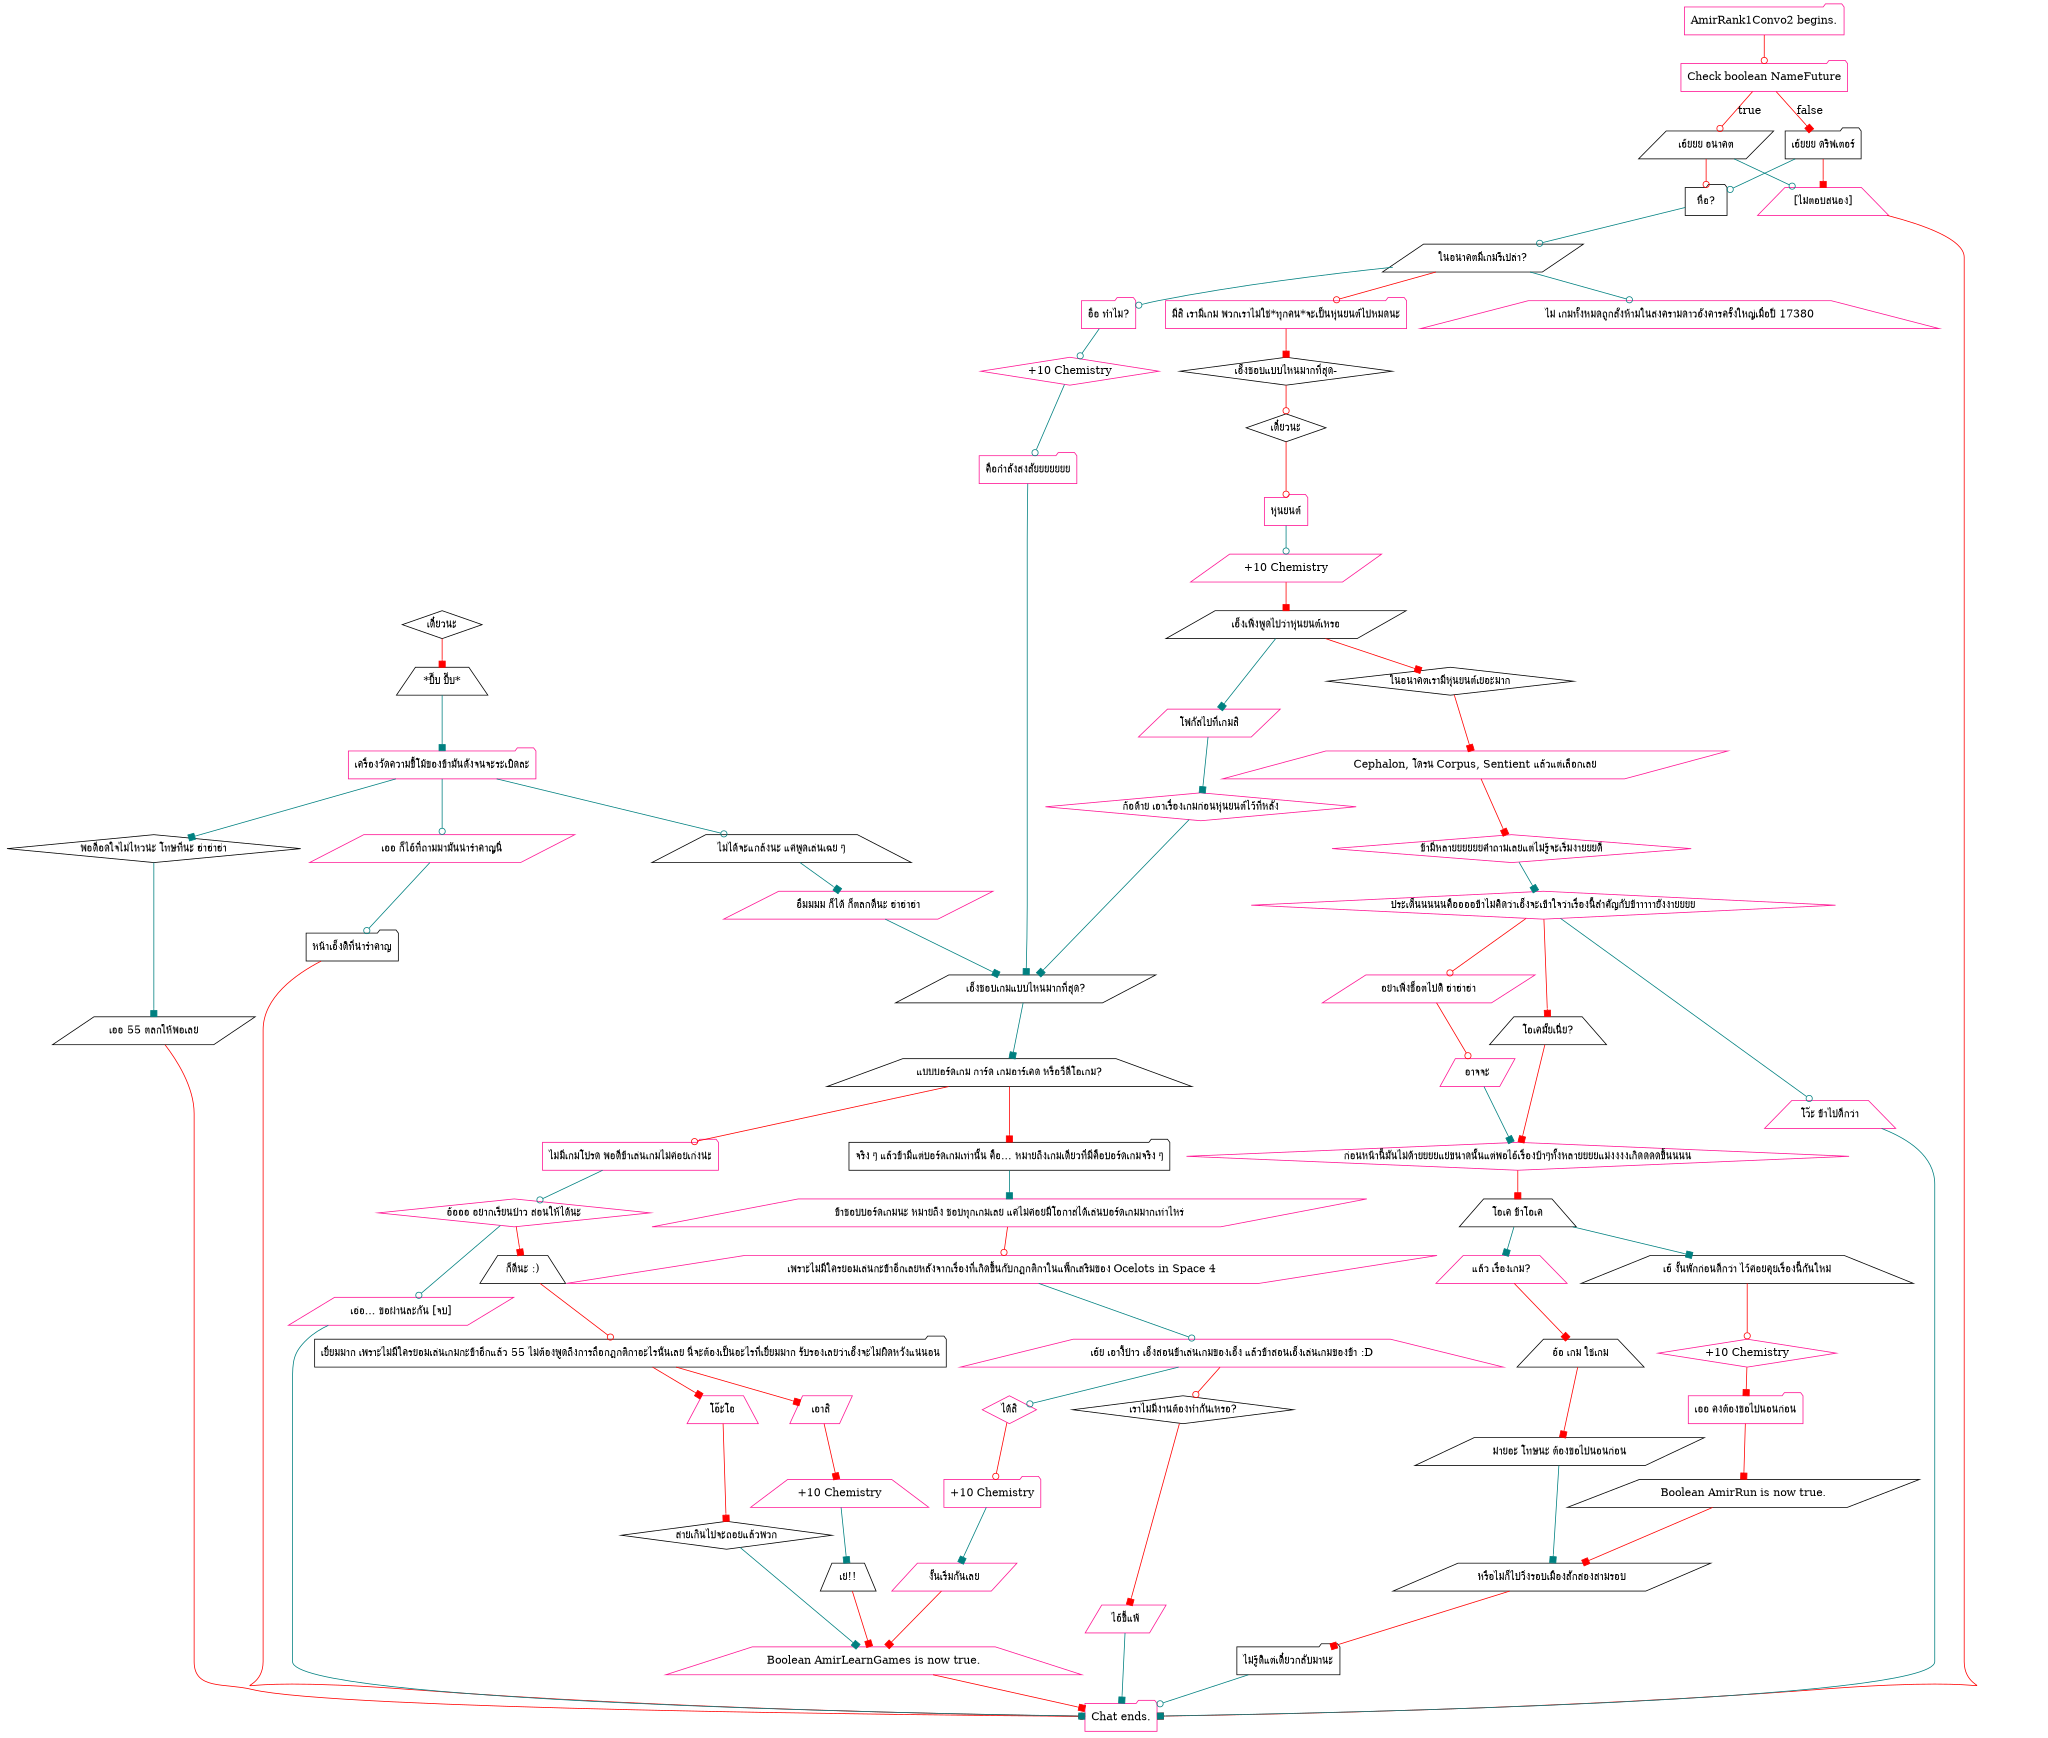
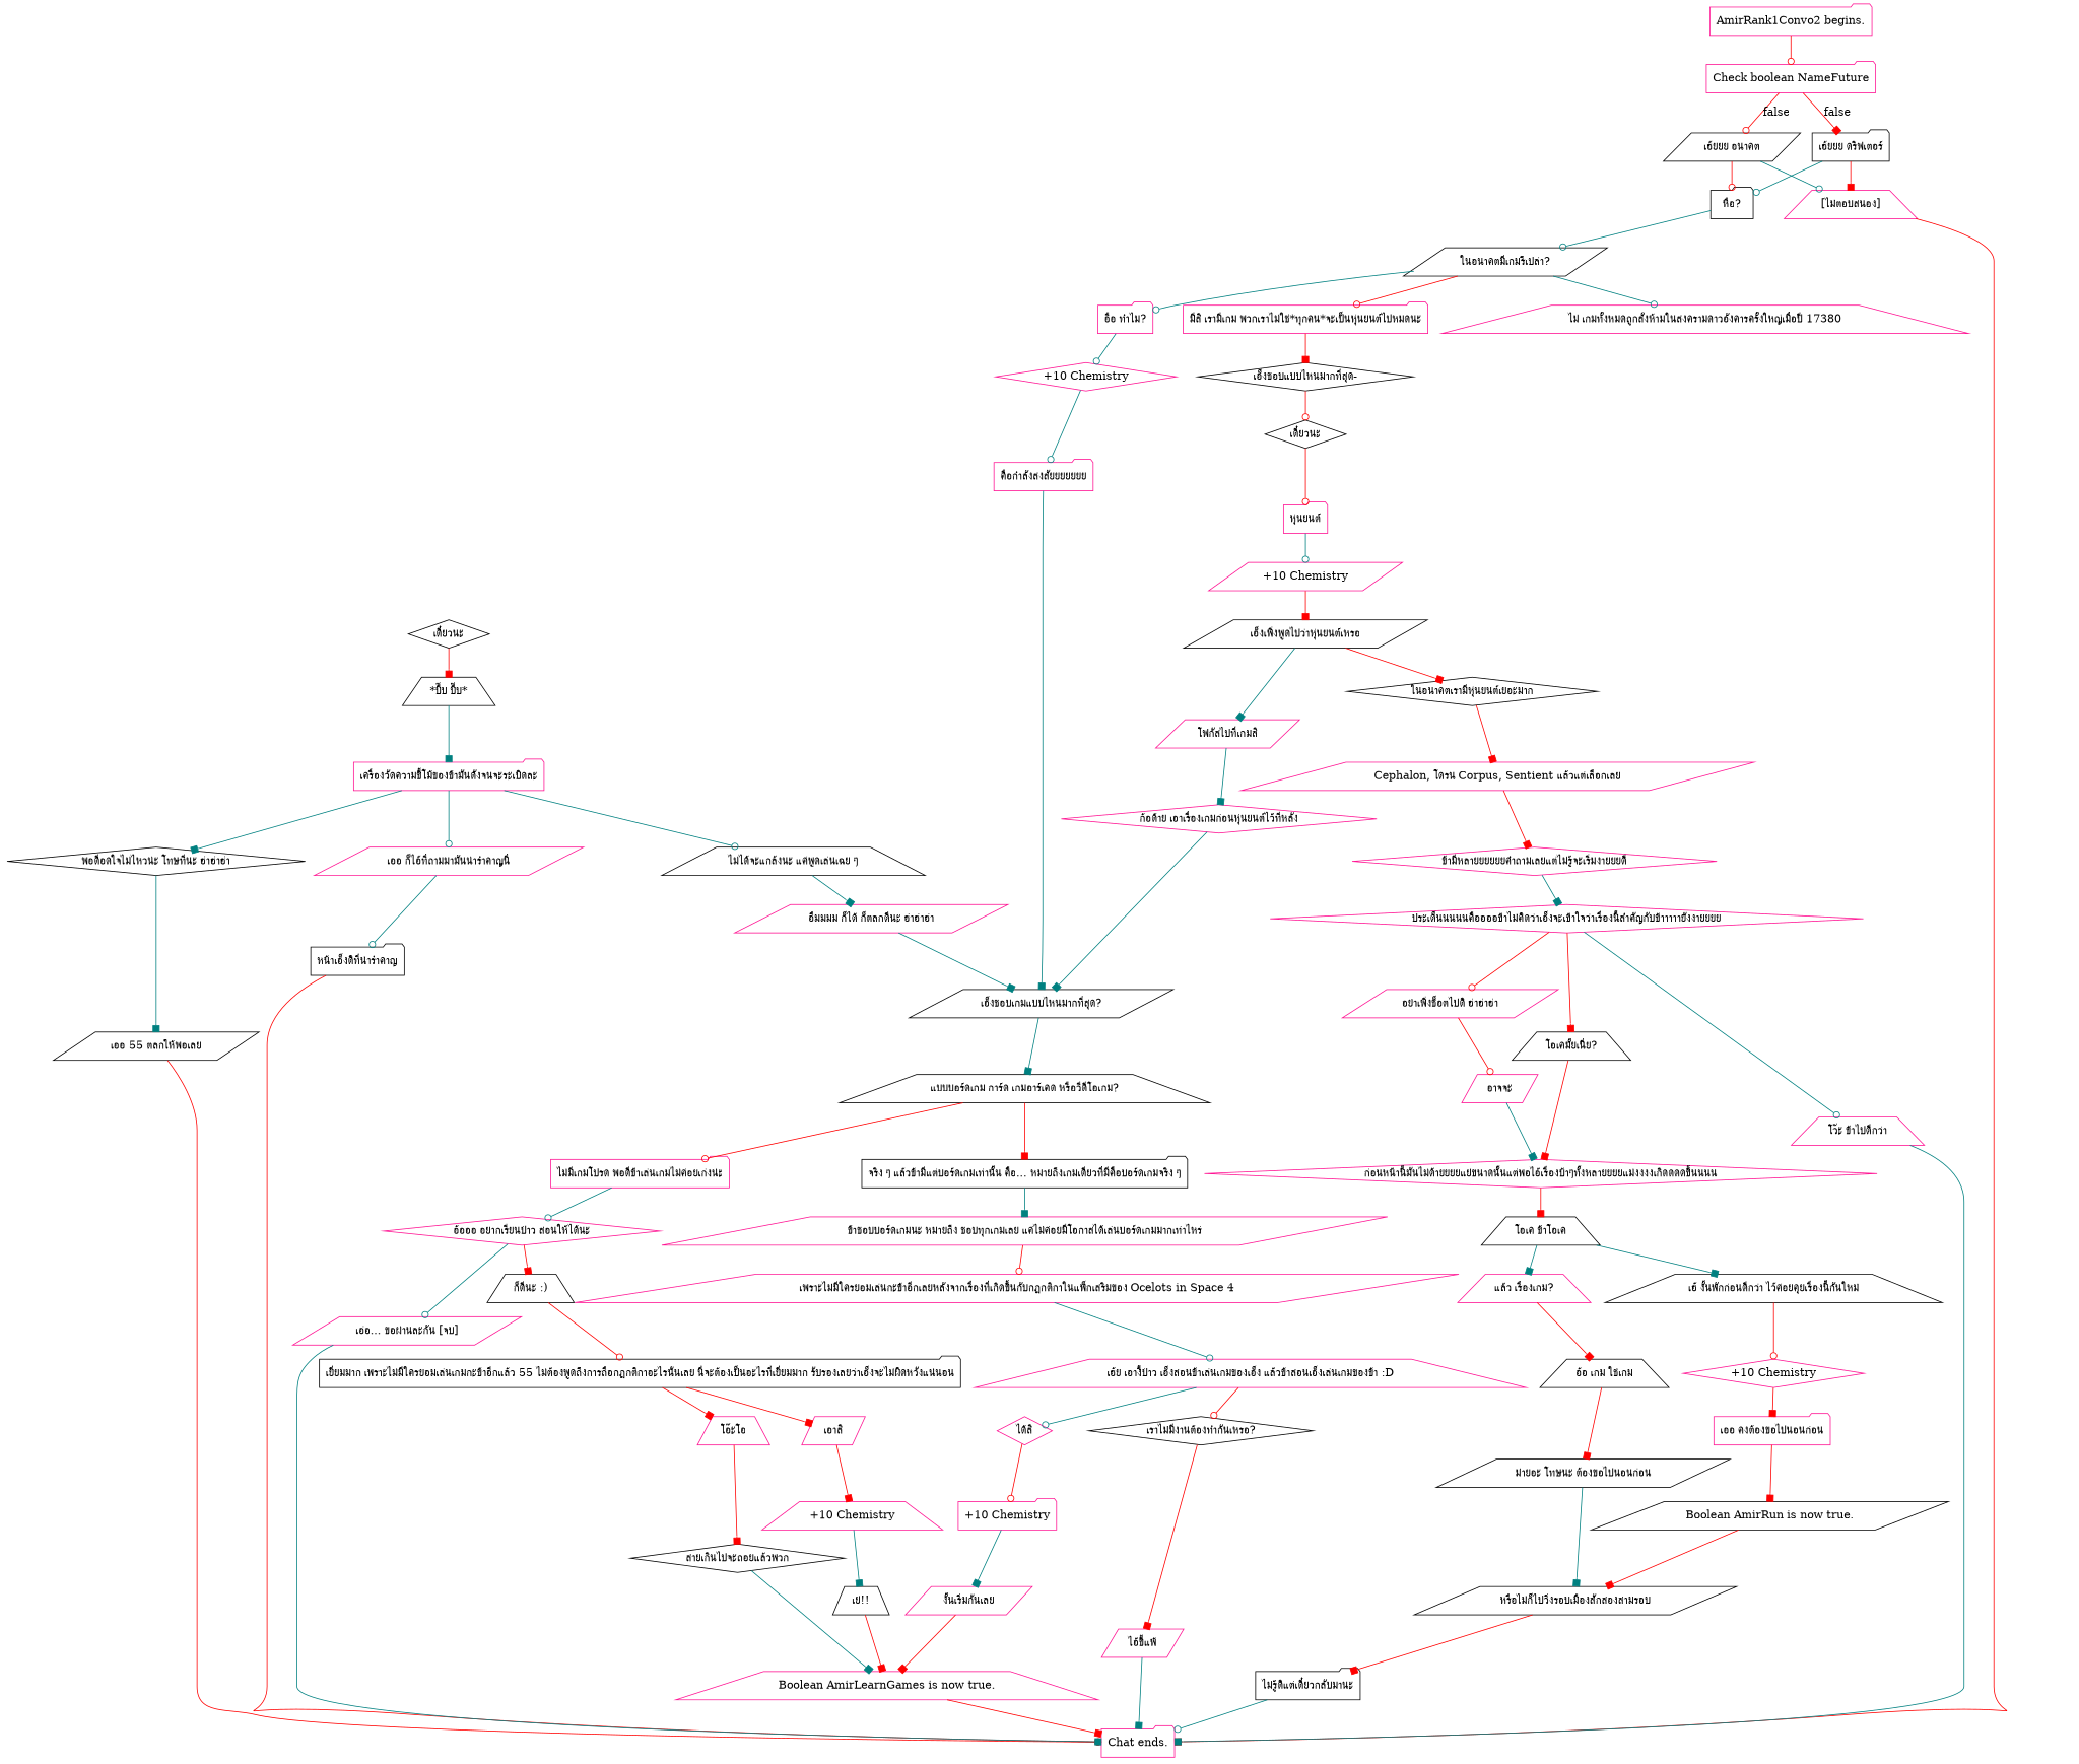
  digraph {
    node [color=deeppink shape=parallelogram]
    edge [arrowhead=box color=red]
    "AmirRank1Convo2 begins." [shape=folder]
    n2 [label="Check boolean NameFuture" shape=folder]
    n3 [color=black label="เฮ้ยยย อนาคต"]
    n4 [color=black label="เฮ้ยยย ดริฟเตอร์" shape=folder]
    n5 [color=black label="หือ?" shape=folder]
    n6 [label="[ไม่ตอบสนอง]" shape=trapezium]
    n7 [color=black label="ในอนาคตมีเกมรึเปล่า?"]
    "Chat ends." [shape=folder]
    n9 [label="ไม่ เกมทั้งหมดถูกสั่งห้ามในสงครามดาวอังคารครั้งใหญ่เมื่อปี 17380" shape=trapezium]
    n10 [label="อือ ทำไม?" shape=folder]
    n11 [label="มีสิ เรามีเกม พวกเราไม่ใช่*ทุกคน*จะเป็นหุ่นยนต์ไปหมดนะ" shape=folder]
    n12 [label="+10 Chemistry" shape=diamond]
    n13 [color=black label="เอ็งชอบแบบไหนมากที่สุด-" shape=diamond]
    n14 [label="คือกำลังสงสัยยยยยยย" shape=folder]
    n15 [color=black label="เดี๋ยวนะ" shape=diamond]
    n16 [color=black label="เดี๋ยวนะ" shape=diamond]
    n17 [color=black label="*บี๊บ บี๊บ*" shape=trapezium]
    n18 [color=black label="เอ็งชอบเกมแบบไหนมากที่สุด?"]
    n19 [label="หุ่นยนต์" shape=folder]
    n20 [label="เครื่องวัดความขี้โม้ของข้ามันดังจนจะระเบิดละ" shape=folder]
    n21 [color=black label="แบบบอร์ดเกม การ์ด เกมอาร์เคด หรือวีดีโอเกม?" shape=trapezium]
    n22 [label="+10 Chemistry"]
    n23 [label="เออ ก็ไอ้ที่ถามมามันน่ารำคาญนี่"]
    n24 [color=black label="พอดีอดใจไม่ไหวน่ะ โทษทีนะ ฮ่าฮ่าฮ่า" shape=diamond]
    n25 [color=black label="ไม่ได้จะแกล้งนะ แค่พูดเล่นเฉย ๆ" shape=trapezium]
    n26 [color=black label="จริง ๆ แล้วข้ามีแต่บอร์ดเกมเท่านั้น คือ... หมายถึงเกมเดียวที่มีคือบอร์ดเกมจริง ๆ" shape=folder]
    n27 [label="ไม่มีเกมโปรด พอดีข้าเล่นเกมไม่ค่อยเก่งน่ะ" shape=folder]
    n28 [color=black label="เอ็งเพิ่งพูดไปว่าหุ่นยนต์เหรอ"]
    n29 [color=black label="หน้าเอ็งดิที่น่ารำคาญ" shape=folder]
    n30 [color=black label="เออ 55 ตลกให้พอเลย"]
    n31 [label="อืมมมม ก็ได้ ก็ตลกดีนะ ฮ่าฮ่าฮ่า"]
    n32 [label="ข้าชอบบอร์ดเกมนะ หมายถึง ชอบทุกเกมเลย แค่ไม่ค่อยมีโอกาสได้เล่นบอร์ดเกมมากเท่าไหร่"]
    n33 [label="อ้อออ อยากเรียนป่าว สอนให้ได้นะ" shape=diamond]
    n34 [label="โฟกัสไปที่เกมสิ"]
    n35 [color=black label="ในอนาคตเรามีหุ่นยนต์เยอะมาก" shape=diamond]
    n36 [label="เพราะไม่มีใครยอมเล่นกะข้าอีกเลยหลังจากเรื่องที่เกิดขึ้นกับกฎกติกาในแพ็กเสริมของ Ocelots in Space 4"]
    n37 [color=black label="ก็ดีนะ :)" shape=trapezium]
    n38 [label="เอ่อ... ขอผ่านละกัน [จบ]"]
    n39 [label="ก้อด้าย เอาเรื่องเกมก่อนหุ่นยนต์ไว้ทีหลัง" shape=diamond]
    n40 [label="Cephalon, โดรน Corpus, Sentient แล้วแต่เลือกเลย"]
    n41 [label="เฮ้ย เอางี้ป่าว เอ็งสอนข้าเล่นเกมของเอ็ง แล้วข้าสอนเอ็งเล่นเกมของข้า :D" shape=trapezium]
    n42 [color=black label="เยี่ยมมาก เพราะไม่มีใครยอมเล่นเกมกะข้าอีกแล้ว 55 ไม่ต้องพูดถึงการถือกฎกติกาอะไรนั่นเลย นี่จะต้องเป็นอะไรที่เยี่ยมมาก รับรองเลยว่าเอ็งจะไม่ผิดหวังแน่นอน" shape=folder]
    n43 [label="ข้ามีหลายยยยยยคำถามเลยแต่ไม่รู้จะเริ่มงายยยดี" shape=diamond]
    n44 [label="ได้สิ" shape=diamond]
    n45 [color=black label="เราไม่มีงานต้องทำกันเหรอ?" shape=diamond]
    n46 [label="โอ๊ะโอ" shape=trapezium]
    n47 [label="เอาสิ"]
    n48 [label="ประเด็นนนนนคืออออข้าไม่คิดว่าเอ็งจะเข้าใจว่าเรื่องนี้สำคัญกับข้าาาาายังงายยยย" shape=diamond]
    n49 [label="+10 Chemistry" shape=folder]
    n50 [label="ไอ้ขี้แพ้"]
    n51 [color=black label="สายเกินไปจะถอยแล้วพวก" shape=diamond]
    n52 [label="+10 Chemistry" shape=trapezium]
    n53 [label="อย่าเพิ่งช็อตไปดิ ฮ่าฮ่าฮ่า"]
    n54 [color=black label="โอเคมั้ยเนี่ย?" shape=trapezium]
    n55 [label="โว๊ะ ข้าไปดีกว่า" shape=trapezium]
    n56 [label="งั้นเริ่มกันเลย"]
    n57 [label="Boolean AmirLearnGames is now true." shape=trapezium]
    n58 [color=black label="เย่!!" shape=trapezium]
    n59 [label="อาจจะ"]
    n60 [label="ก่อนหน้านี้มันไม่ด้ายยยยแย่ขนาดนั้นแต่พอไอ้เรื่องบ้าๆทั้งหลายยยยแม่งงงงเกิดดดดขึ้นนนน" shape=diamond]
    n61 [color=black label="โอเค ข้าโอเค" shape=trapezium]
    n62 [label="แล้ว เรื่องเกม?" shape=trapezium]
    n63 [color=black label="เฮ้ งั้นพักก่อนดีกว่า ไว้ค่อยคุยเรื่องนี้กันใหม่" shape=trapezium]
    n64 [color=black label="อ้อ เกม ใช่เกม" shape=trapezium]
    n65 [label="+10 Chemistry" shape=diamond]
    n66 [color=black label="ม่ายอะ โทษนะ ต้องขอไปนอนก่อน"]
    n67 [label="เออ คงต้องขอไปนอนก่อน" shape=folder]
    n68 [color=black label="หรือไม่ก็ไปวิ่งรอบเมืองสักสองสามรอบ"]
    n69 [color=black label="Boolean AmirRun is now true."]
    n70 [color=black label="ไม่รู้ดิแต่เดี๋ยวกลับมานะ" shape=folder]
    "AmirRank1Convo2 begins." -> n2 [arrowhead=odot]
-   n2 -> n3 [arrowhead=odot label=true]
+   n2 -> n3 [arrowhead=odot label=false]
    n2 -> n4 [label=false]
    n3 -> n5 [arrowhead=odot]
    n3 -> n6 [arrowhead=odot color=teal]
    n4 -> n5 [arrowhead=odot color=teal]
    n4 -> n6
    n5 -> n7 [arrowhead=odot color=teal]
    n6 -> "Chat ends."
    n7 -> n9 [arrowhead=odot color=teal]
    n7 -> n10 [arrowhead=odot color=teal]
    n7 -> n11 [arrowhead=odot]
    n10 -> n12 [arrowhead=odot color=teal]
    n11 -> n13
    n12 -> n14 [arrowhead=odot color=teal]
    n13 -> n15 [arrowhead=odot]
    n14 -> n18 [color=teal]
    n15 -> n19 [arrowhead=odot]
    n16 -> n17
    n17 -> n20 [color=teal]
    n18 -> n21 [color=teal]
    n19 -> n22 [arrowhead=odot color=teal]
    n20 -> n23 [arrowhead=odot color=teal]
    n20 -> n24 [color=teal]
    n20 -> n25 [arrowhead=odot color=teal]
    n21 -> n26
    n21 -> n27 [arrowhead=odot]
    n22 -> n28
    n23 -> n29 [arrowhead=odot color=teal]
    n24 -> n30 [color=teal]
    n25 -> n31 [color=teal]
    n26 -> n32 [color=teal]
    n27 -> n33 [arrowhead=odot color=teal]
    n28 -> n34 [color=teal]
    n28 -> n35
    n29 -> "Chat ends." [arrowhead=odot]
    n30 -> "Chat ends." [arrowhead=odot]
    n31 -> n18 [color=teal]
    n32 -> n36 [arrowhead=odot]
    n33 -> n37
    n33 -> n38 [arrowhead=odot color=teal]
    n34 -> n39 [color=teal]
    n35 -> n40
    n36 -> n41 [arrowhead=odot color=teal]
    n37 -> n42 [arrowhead=odot]
    n38 -> "Chat ends." [color=teal]
    n39 -> n18 [color=teal]
    n40 -> n43
    n41 -> n44 [arrowhead=odot color=teal]
    n41 -> n45 [arrowhead=odot]
    n42 -> n46
    n42 -> n47
    n43 -> n48 [color=teal]
    n44 -> n49 [arrowhead=odot]
    n45 -> n50
    n46 -> n51
    n47 -> n52
    n48 -> n53 [arrowhead=odot]
    n48 -> n54
    n48 -> n55 [arrowhead=odot color=teal]
    n49 -> n56 [color=teal]
    n50 -> "Chat ends." [color=teal]
    n51 -> n57 [color=teal]
    n52 -> n58 [color=teal]
    n53 -> n59 [arrowhead=odot]
    n54 -> n60
    n55 -> "Chat ends." [color=teal]
    n56 -> n57
    n57 -> "Chat ends."
    n58 -> n57
    n59 -> n60 [color=teal]
    n60 -> n61
    n61 -> n62 [color=teal]
    n61 -> n63 [color=teal]
    n62 -> n64
    n63 -> n65 [arrowhead=odot]
    n64 -> n66
    n65 -> n67
    n66 -> n68 [color=teal]
    n67 -> n69
    n68 -> n70
    n69 -> n68
    n70 -> "Chat ends." [arrowhead=odot color=teal]
  }
